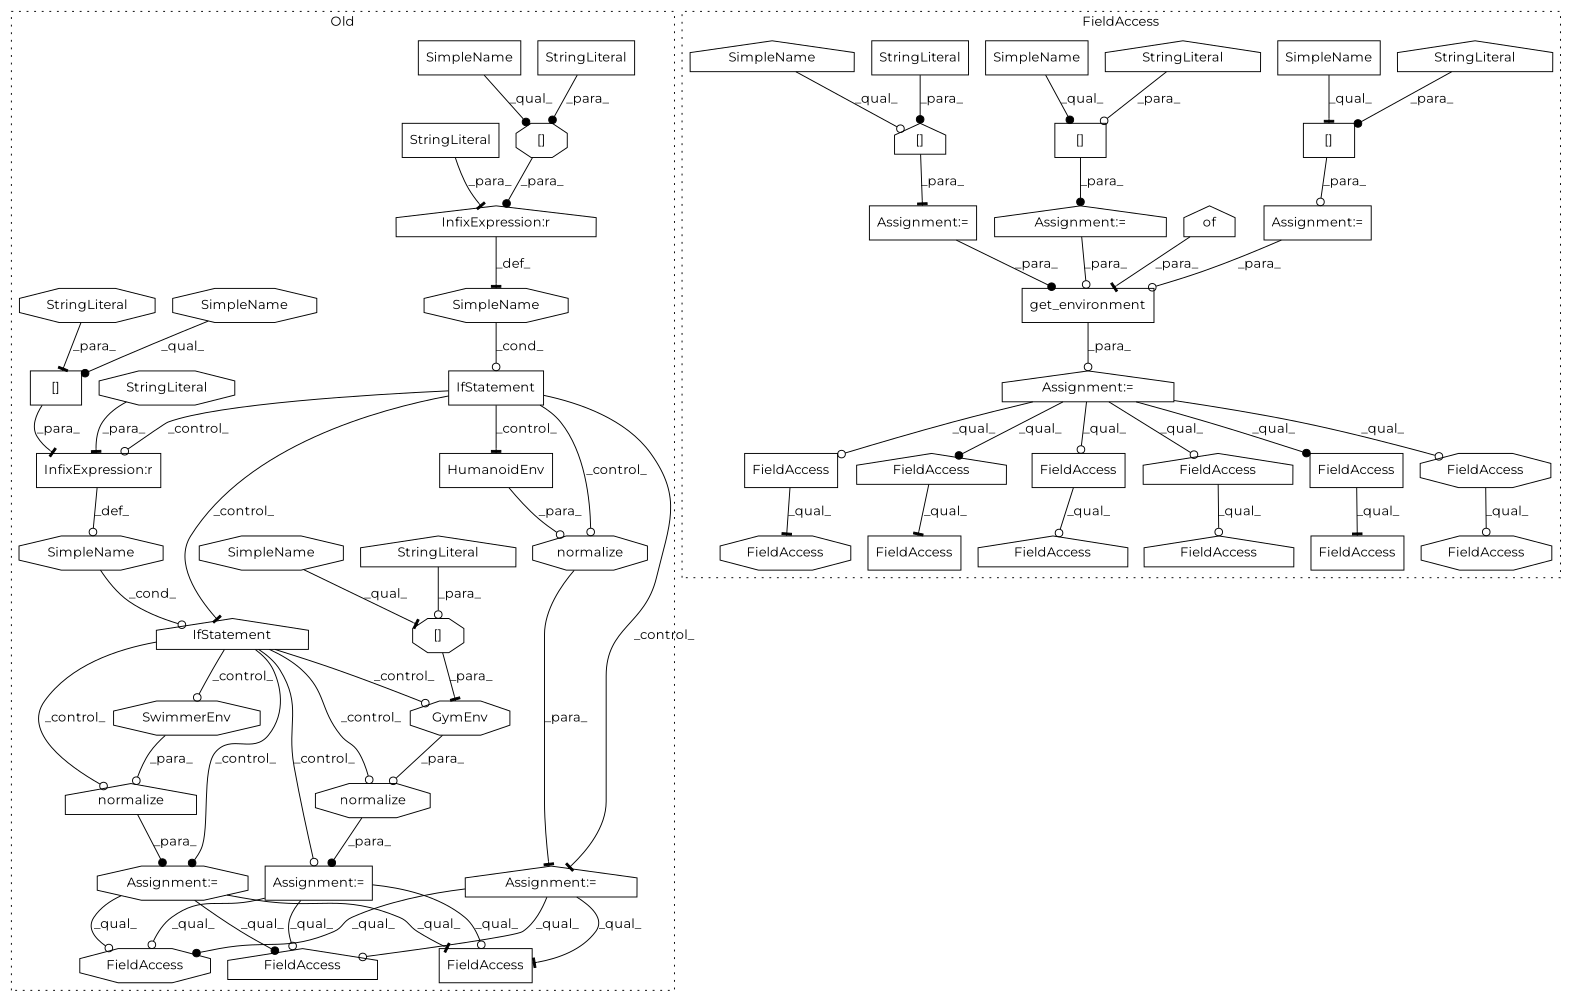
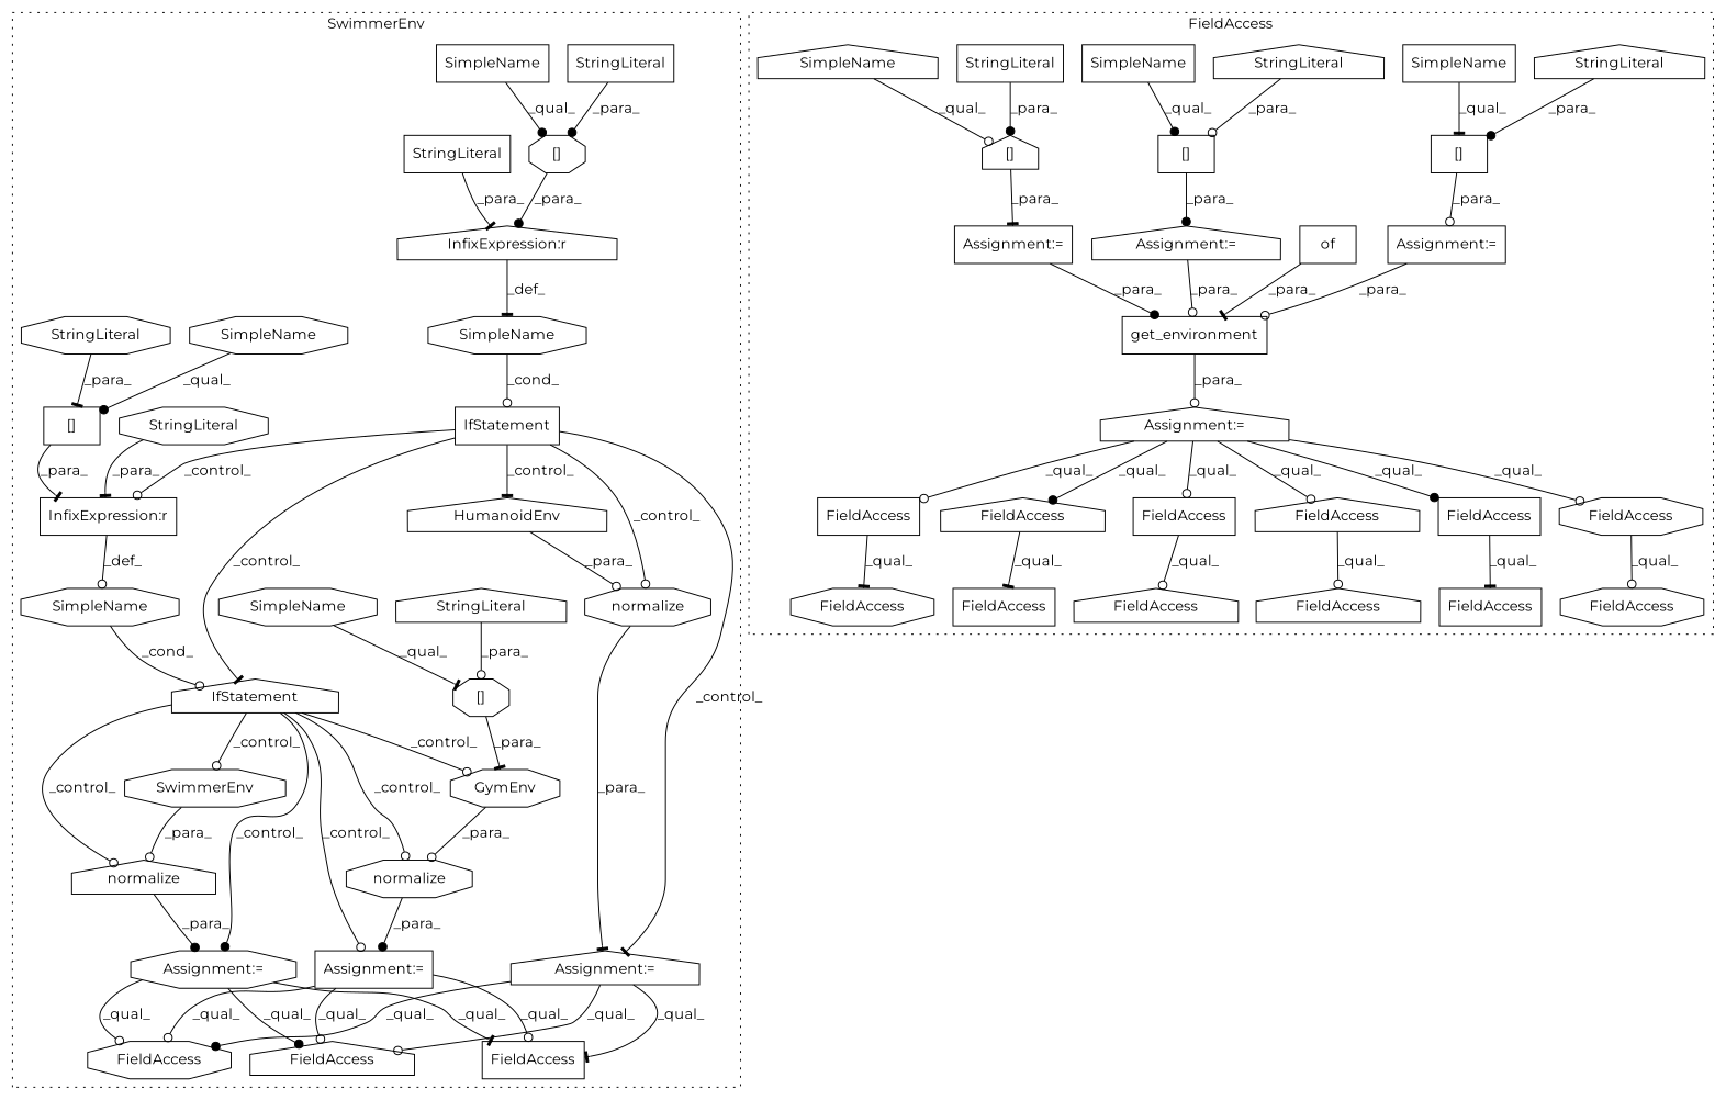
  digraph {
    fontname=Montserrat
    node [a=22 fontname=Montserrat l=1 shape=box]
    edge [arrowhead=odot fontname=Montserrat]
-   n1 [a=32 l=13 label=HumanoidEnv s=2646]
+   n1 [a=32 l=13 label=HumanoidEnv s=2646 shape=house]
    n2 [a=42 label=SimpleName shape=octagon l=""]
    n3 [a=27 l=4 label="InfixExpression:r" s=2701]
    n4 [a=2 l="8,1" label="[]" s="2682,2700"]
    n5 [a=45 l=10 label=StringLiteral s=2690 shape=octagon]
    n6 [a=45 l=15 label=StringLiteral s=2705 shape=octagon]
    n7 [a=32 l="7,1" label=GymEnv s="2793,2819" shape=octagon]
    n8 [a=2 l="8,1" label="[]" s="2800,2818" shape=octagon]
    n9 [a=42 label=SimpleName shape=octagon l=""]
    n10 [a=32 l="10,1" label=normalize s="2783,2820" shape=octagon]
    n11 [a=27 l=4 label="InfixExpression:r" s=2602 shape=house]
    n12 [a=2 l="8,1" label="[]" s="2583,2601" shape=octagon]
    n13 [l=8 label=FieldAccess s=3232 shape=house]
    n14 [a=45 l=10 label=StringLiteral s=2808 shape=house]
    n15 [a=45 l=10 label=StringLiteral s=2591]
    n16 [a=45 l=16 label=StringLiteral s=2606]
    n17 [a=32 l="10,1" label=normalize s="2734,2756" shape=house]
    n18 [a=25 l="4,2" label=IfStatement s="2678,2720" shape=house]
    n19 [a=32 l="10,1" label=normalize s="2636,2659" shape=octagon]
    n20 [a=25 l="4,2" label=IfStatement s="2579,2622"]
    n21 [a=7 label="Assignment:=" s=2733 shape=octagon]
    n22 [a=7 label="Assignment:=" s=2635 shape=house]
    n23 [a=32 l=12 label=SwimmerEnv s=2744 shape=octagon]
    n24 [a=7 label="Assignment:=" s=2782]
    n25 [l=8 label=FieldAccess s=3187 shape=octagon]
    n26 [l=8 label=FieldAccess s=2885]
    n27 [a=42 l=7 label=SimpleName s=2682 shape=octagon]
    n28 [a=42 l=7 label=SimpleName s=2583]
    n29 [a=42 l=7 label=SimpleName s=2800 shape=octagon]
-   n30 [a=32 l=4 label=of s=2351 shape=house]
+   n30 [a=32 l=4 label=of s=2351]
    n31 [l=22 label=FieldAccess s=2939]
    n32 [l=27 label=FieldAccess s=2845 shape=octagon]
    n33 [l=21 label=FieldAccess s=2845 shape=octagon]
    n34 [l=16 label=FieldAccess s=2786]
    n35 [l=21 label=FieldAccess s=2911 shape=house]
    n36 [l=27 label=FieldAccess s=2414 shape=house]
    n37 [l=21 label=FieldAccess s=2758]
    n38 [l=27 label=FieldAccess s=2911]
    n39 [l=22 label=FieldAccess s=2786 shape=octagon]
    n40 [l=21 label=FieldAccess s=2414 shape=house]
    n41 [l=16 label=FieldAccess s=2939]
    n42 [l=27 label=FieldAccess s=2758 shape=house]
    n43 [a=7 label="Assignment:=" s=2224]
    n44 [a=2 l="8,1" label="[]" s="2225,2243"]
    n45 [a=2 l="8,1" label="[]" s="2255,2269" shape=house]
    n46 [a=45 l=10 label=StringLiteral s=2233 shape=house]
    n47 [a=2 l="8,1" label="[]" s="2283,2299"]
    n48 [a=45 l=6 label=StringLiteral s=2263]
    n49 [a=45 l=8 label=StringLiteral s=2291 shape=house]
    n50 [a=7 label="Assignment:=" s=2309 shape=house]
    n51 [a=7 label="Assignment:=" s=2282 shape=house]
    n52 [a=7 label="Assignment:=" s=2254]
    n53 [a=32 l="16,1" label=get_environment s="2310,2355"]
    n54 [a=42 l=7 label=SimpleName s=2283]
    n55 [a=42 l=7 label=SimpleName s=2255 shape=house]
    n56 [a=42 l=7 label=SimpleName s=2225]
    subgraph cluster_1 {
-     label=Old
+     label=SwimmerEnv
      style=dotted
      n1
      n2
      n3
      n4
      n5
      n6
      n7
      n8
      n9
      n10
      n11
      n12
      n13
      n14
      n15
      n16
      n17
      n18
      n19
      n20
      n21
      n22
      n23
      n24
      n25
      n26
      n27
      n28
      n29
    }
    subgraph cluster_2 {
      label=FieldAccess
      style=dotted
      n30
      n31
      n32
      n33
      n34
      n35
      n36
      n37
      n38
      n39
      n40
      n41
      n42
      n43
      n44
      n45
      n46
      n47
      n48
      n49
      n50
      n51
      n52
      n53
      n54
      n55
      n56
    }
    n1 -> n19 [label=_para_]
    n2 -> n20 [label=_cond_]
    n3 -> n9 [label=_def_]
    n4 -> n3 [arrowhead=tee label=_para_]
    n5 -> n4 [arrowhead=tee label=_para_]
    n6 -> n3 [arrowhead=tee label=_para_]
    n7 -> n10 [label=_para_]
    n8 -> n7 [arrowhead=tee label=_para_]
    n9 -> n18 [label=_cond_]
    n10 -> n24 [arrowhead=dot label=_para_]
    n11 -> n2 [arrowhead=tee label=_def_]
    n12 -> n11 [arrowhead=dot label=_para_]
    n14 -> n8 [label=_para_]
    n15 -> n12 [arrowhead=dot label=_para_]
    n16 -> n11 [arrowhead=tee label=_para_]
    n17 -> n21 [arrowhead=dot label=_para_]
    n18 -> n7 [label=_control_]
    n18 -> n10 [label=_control_]
    n18 -> n17 [label=_control_]
    n18 -> n21 [arrowhead=dot label=_control_]
    n18 -> n23 [label=_control_]
    n18 -> n24 [label=_control_]
    n19 -> n22 [arrowhead=tee label=_para_]
    n20 -> n1 [arrowhead=tee label=_control_]
    n20 -> n3 [label=_control_]
    n20 -> n18 [arrowhead=tee label=_control_]
    n20 -> n19 [label=_control_]
    n20 -> n22 [arrowhead=tee label=_control_]
    n21 -> n13 [arrowhead=dot label=_qual_]
    n21 -> n25 [label=_qual_]
    n21 -> n26 [arrowhead=tee label=_qual_]
    n22 -> n13 [label=_qual_]
    n22 -> n25 [arrowhead=dot label=_qual_]
    n22 -> n26 [arrowhead=tee label=_qual_]
    n23 -> n17 [label=_para_]
    n24 -> n13 [label=_qual_]
    n24 -> n25 [label=_qual_]
    n24 -> n26 [label=_qual_]
    n27 -> n4 [arrowhead=dot label=_qual_]
    n28 -> n12 [arrowhead=dot label=_qual_]
    n29 -> n8 [arrowhead=tee label=_qual_]
    n30 -> n53 [arrowhead=tee label=_para_]
    n33 -> n32 [label=_qual_]
    n34 -> n39 [arrowhead=tee label=_qual_]
    n35 -> n38 [arrowhead=tee label=_qual_]
    n37 -> n42 [label=_qual_]
    n40 -> n36 [label=_qual_]
    n41 -> n31 [arrowhead=tee label=_qual_]
    n43 -> n53 [label=_para_]
    n44 -> n43 [label=_para_]
    n45 -> n52 [arrowhead=tee label=_para_]
    n46 -> n44 [arrowhead=dot label=_para_]
    n47 -> n51 [arrowhead=dot label=_para_]
    n48 -> n45 [arrowhead=dot label=_para_]
    n49 -> n47 [label=_para_]
    n50 -> n33 [label=_qual_]
    n50 -> n34 [label=_qual_]
    n50 -> n35 [arrowhead=dot label=_qual_]
    n50 -> n37 [label=_qual_]
    n50 -> n40 [label=_qual_]
    n50 -> n41 [arrowhead=dot label=_qual_]
    n51 -> n53 [label=_para_]
    n52 -> n53 [arrowhead=dot label=_para_]
    n53 -> n50 [label=_para_]
    n54 -> n47 [arrowhead=dot label=_qual_]
    n55 -> n45 [label=_qual_]
    n56 -> n44 [arrowhead=tee label=_qual_]
  }
